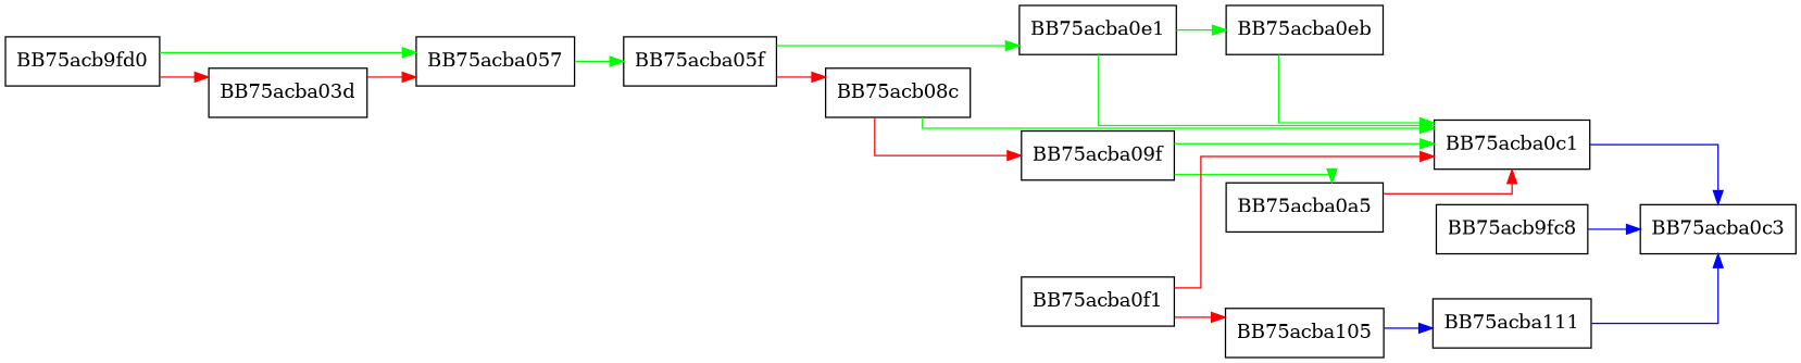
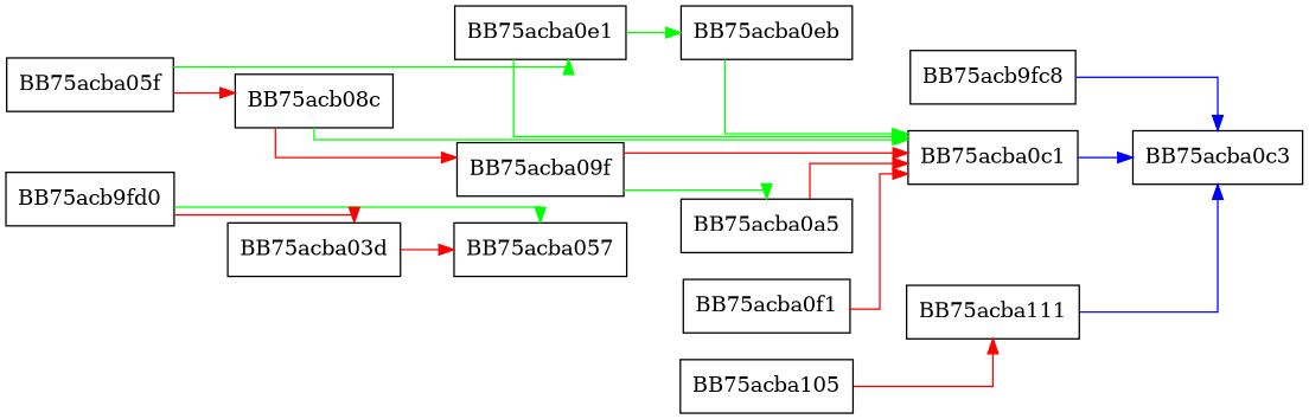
  digraph {
    rankdir=LR
    splines=ortho
    node [shape=box]
    edge [color=green]
    BB75acb9fd0
    BB75acba057
    BB75acba03d
    BB75acb9fc8
    BB75acba0c3
    BB75acba05f
    BB75acba0e1
    n8 [label=BB75acb08c]
    BB75acba0c1
    BB75acba0eb
    BB75acba09f
    BB75acba0a5
    BB75acba0f1
    BB75acba105
    BB75acba111
    BB75acb9fd0 -> BB75acba057
    BB75acb9fd0 -> BB75acba03d [color=red]
-   BB75acba057 -> BB75acba05f
    BB75acba03d -> BB75acba057 [color=red]
    BB75acb9fc8 -> BB75acba0c3 [color=blue]
    BB75acba05f -> BB75acba0e1
    BB75acba05f -> n8 [color=red]
    BB75acba0e1 -> BB75acba0c1
    BB75acba0e1 -> BB75acba0eb
    n8 -> BB75acba0c1
    n8 -> BB75acba09f [color=red]
    BB75acba0c1 -> BB75acba0c3 [color=blue]
    BB75acba0eb -> BB75acba0c1
-   BB75acba09f -> BB75acba0c1
+   BB75acba09f -> BB75acba0c1 [color=red]
    BB75acba09f -> BB75acba0a5
    BB75acba0a5 -> BB75acba0c1 [color=red]
    BB75acba0f1 -> BB75acba0c1 [color=red]
-   BB75acba0f1 -> BB75acba105 [color=red]
-   BB75acba105 -> BB75acba111 [color=blue]
+   BB75acba105 -> BB75acba111 [color=red]
    BB75acba111 -> BB75acba0c3 [color=blue]
  }
